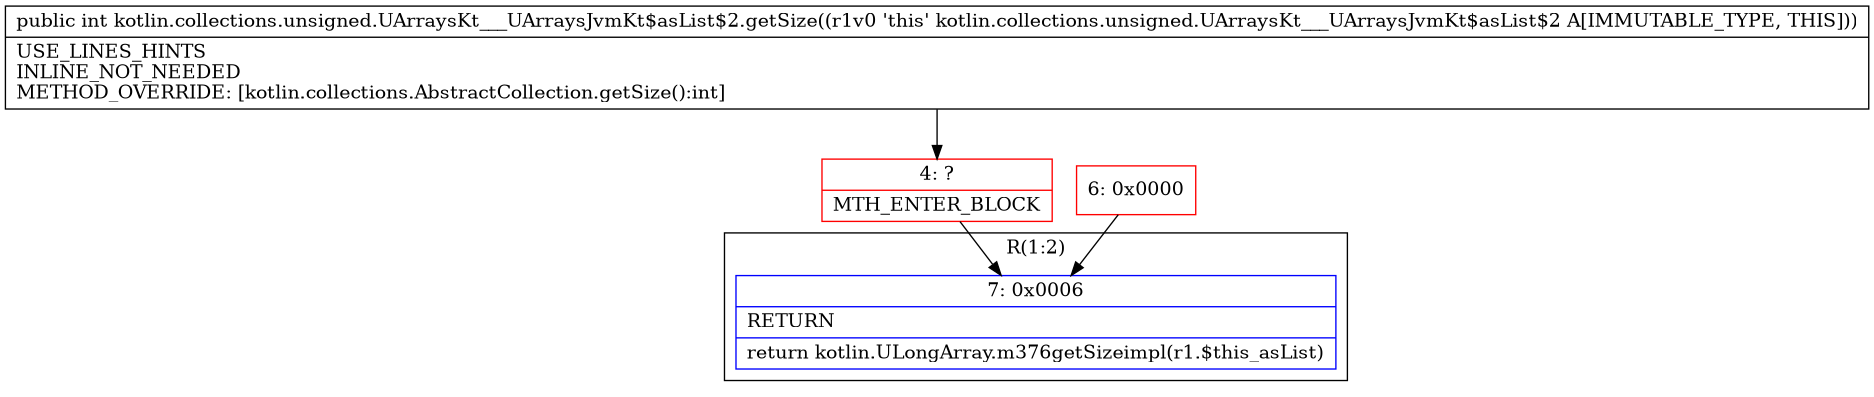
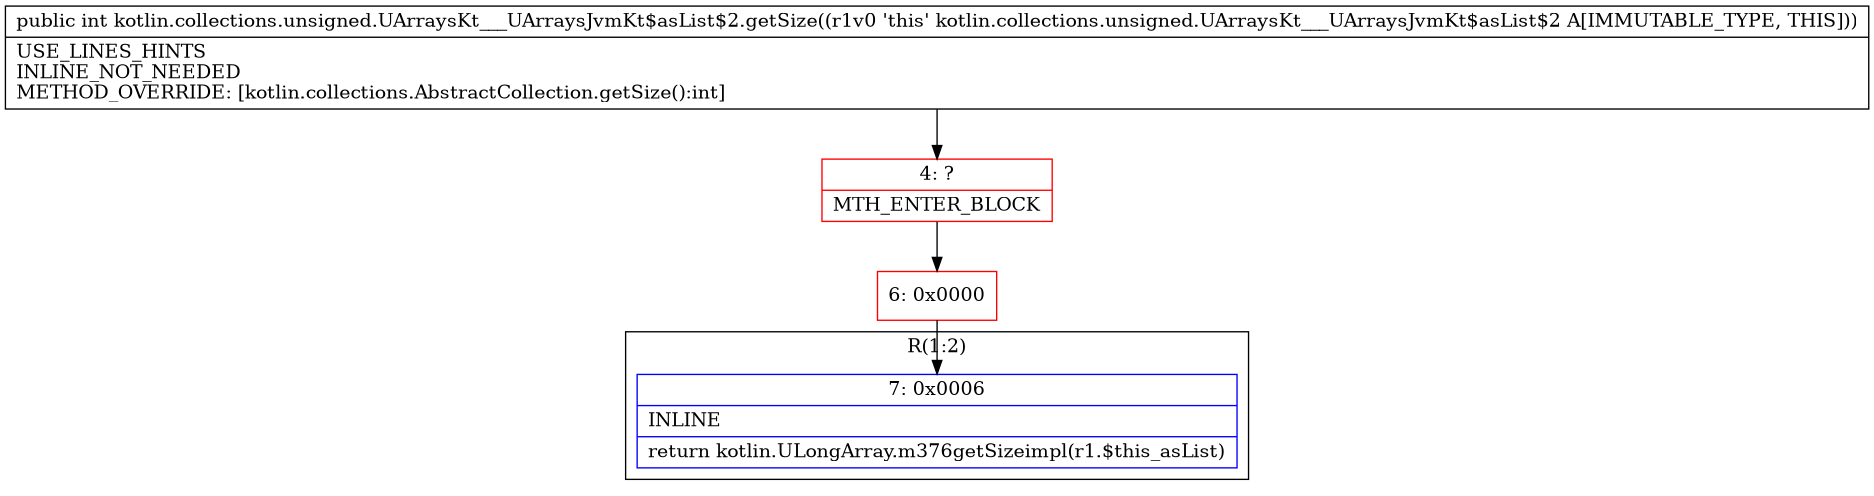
  digraph {
    node [color=red shape=record]
-   n1 [color=blue label="{7\:\ 0x0006|RETURN\l|return kotlin.ULongArray.m376getSizeimpl(r1.$this_asList)\l}"]
+   n1 [color=blue label="{7\:\ 0x0006|INLINE\l|return kotlin.ULongArray.m376getSizeimpl(r1.$this_asList)\l}"]
    n2 [label="{4\:\ ?|MTH_ENTER_BLOCK\l}"]
    n3 [label="{6\:\ 0x0000}"]
    n4 [label="{public int kotlin.collections.unsigned.UArraysKt___UArraysJvmKt$asList$2.getSize((r1v0 'this' kotlin.collections.unsigned.UArraysKt___UArraysJvmKt$asList$2 A[IMMUTABLE_TYPE, THIS]))  | USE_LINES_HINTS\lINLINE_NOT_NEEDED\lMETHOD_OVERRIDE: [kotlin.collections.AbstractCollection.getSize():int]\l}" color=""]
    subgraph cluster_1 {
      label="R(1:2)"
      n1
    }
-   n2 -> n1
+   n2 -> n3
    n3 -> n1
    n4 -> n2
  }
